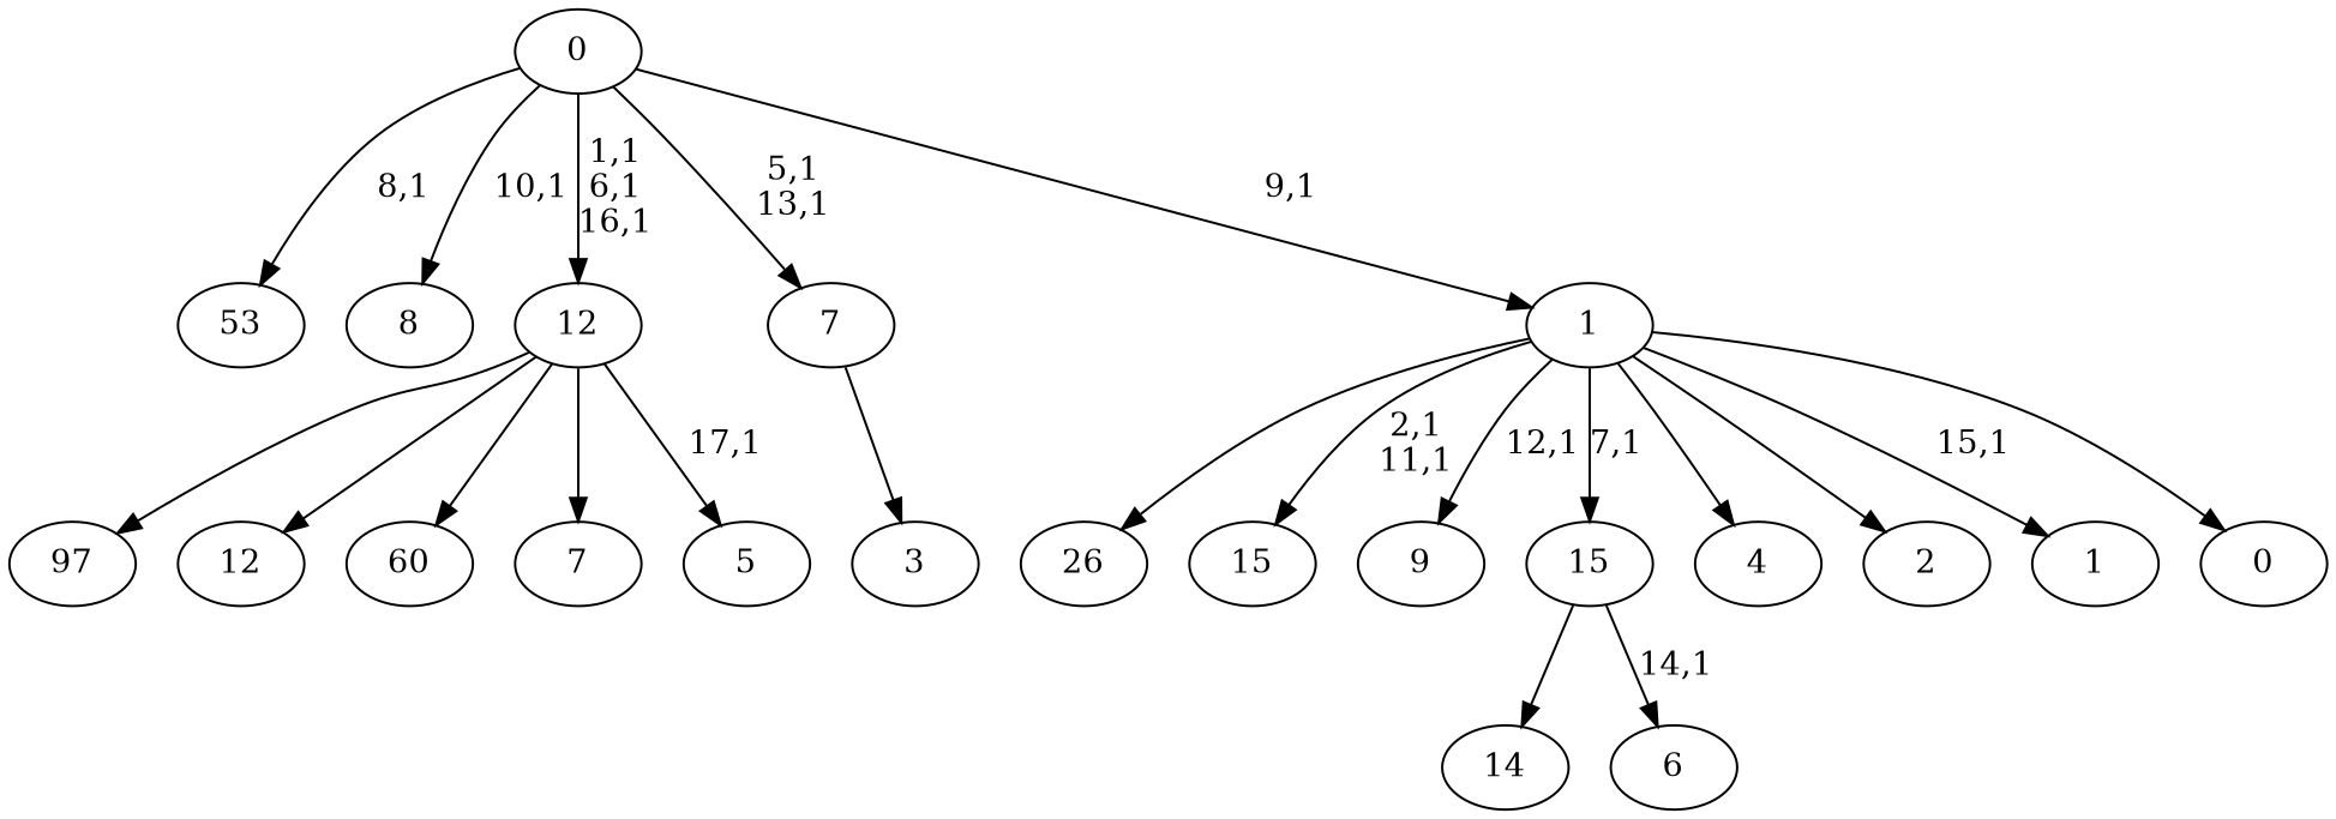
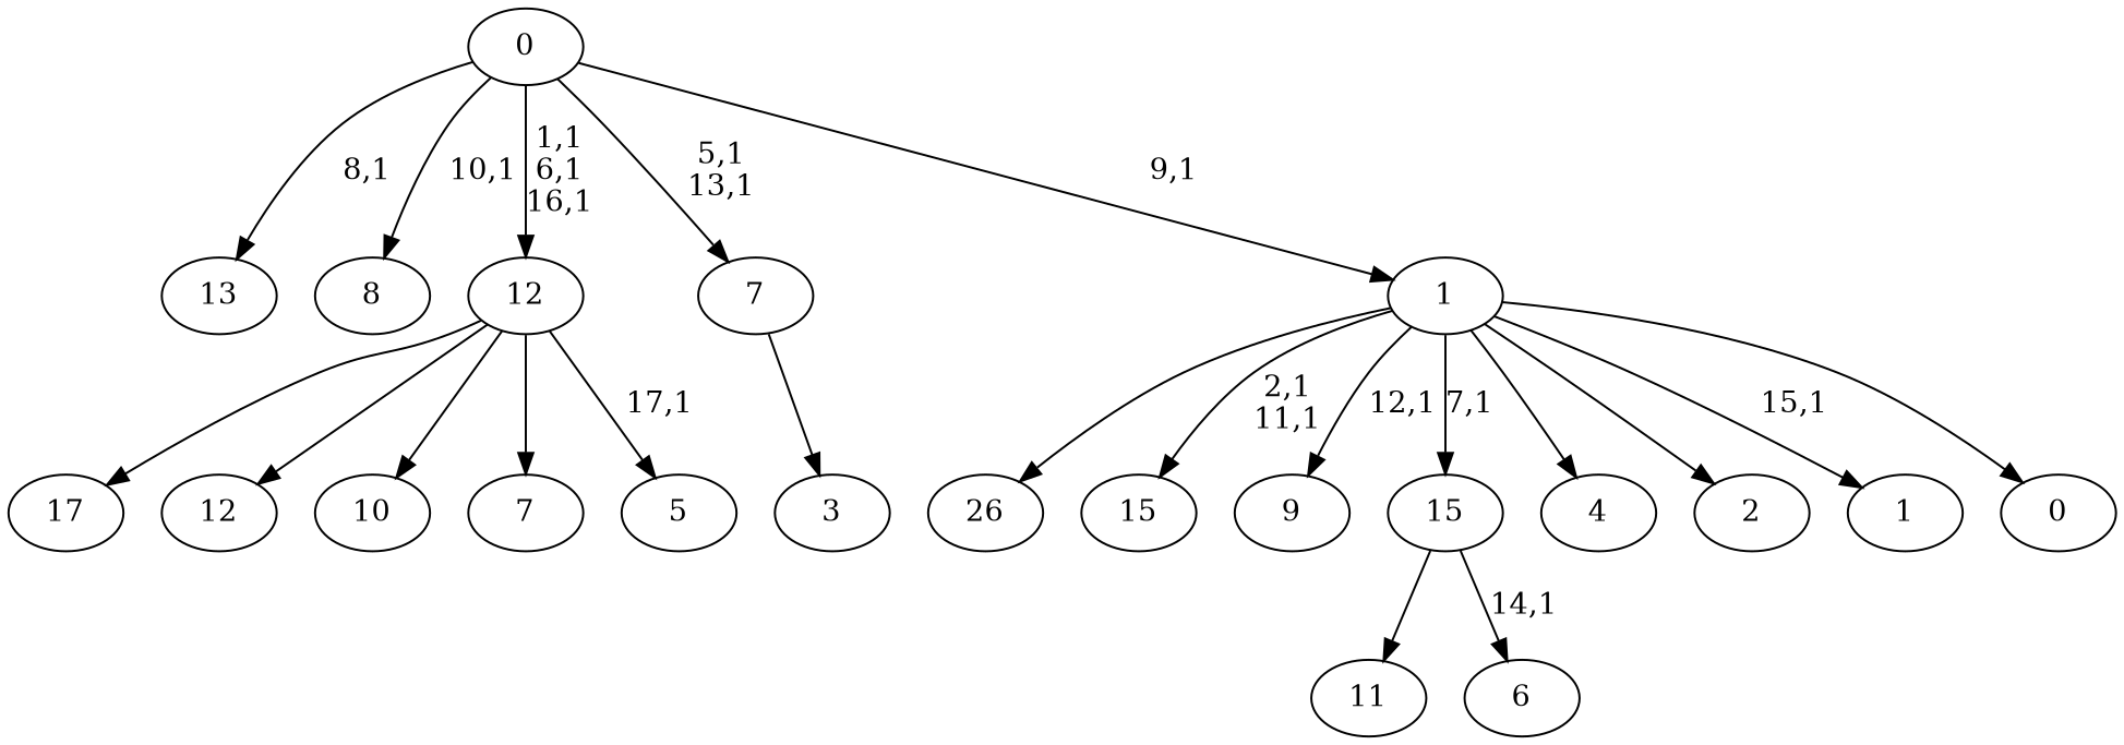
  digraph {
-   n1 [label=97]
+   n1 [label=17]
    n2 [label=26]
    n3 [label=15]
-   n4 [label=14]
-   n5 [label=53]
+   n4 [label=11]
+   n5 [label=13]
    n6 [label=12]
-   n7 [label=60]
+   n7 [label=10]
    n8 [label=9]
    n9 [label=8]
    n10 [label=7]
    n11 [label=6]
    15
    n13 [label=5]
    12
    n15 [label=4]
    n16 [label=3]
    7
    n18 [label=2]
    n19 [label=1]
    n20 [label=0]
    1
    0
    15 -> n4
    15 -> n11 [label="14,1"]
    12 -> n1
    12 -> n6
    12 -> n7
    12 -> n10
    12 -> n13 [label="17,1"]
    7 -> n16
    1 -> n2
    1 -> n3 [label="2,1\n11,1"]
    1 -> n8 [label="12,1"]
    1 -> 15 [label="7,1"]
    1 -> n15
    1 -> n18
    1 -> n19 [label="15,1"]
    1 -> n20
    0 -> n5 [label="8,1"]
    0 -> n9 [label="10,1"]
    0 -> 12 [label="1,1\n6,1\n16,1"]
    0 -> 7 [label="5,1\n13,1"]
    0 -> 1 [label="9,1"]
  }
